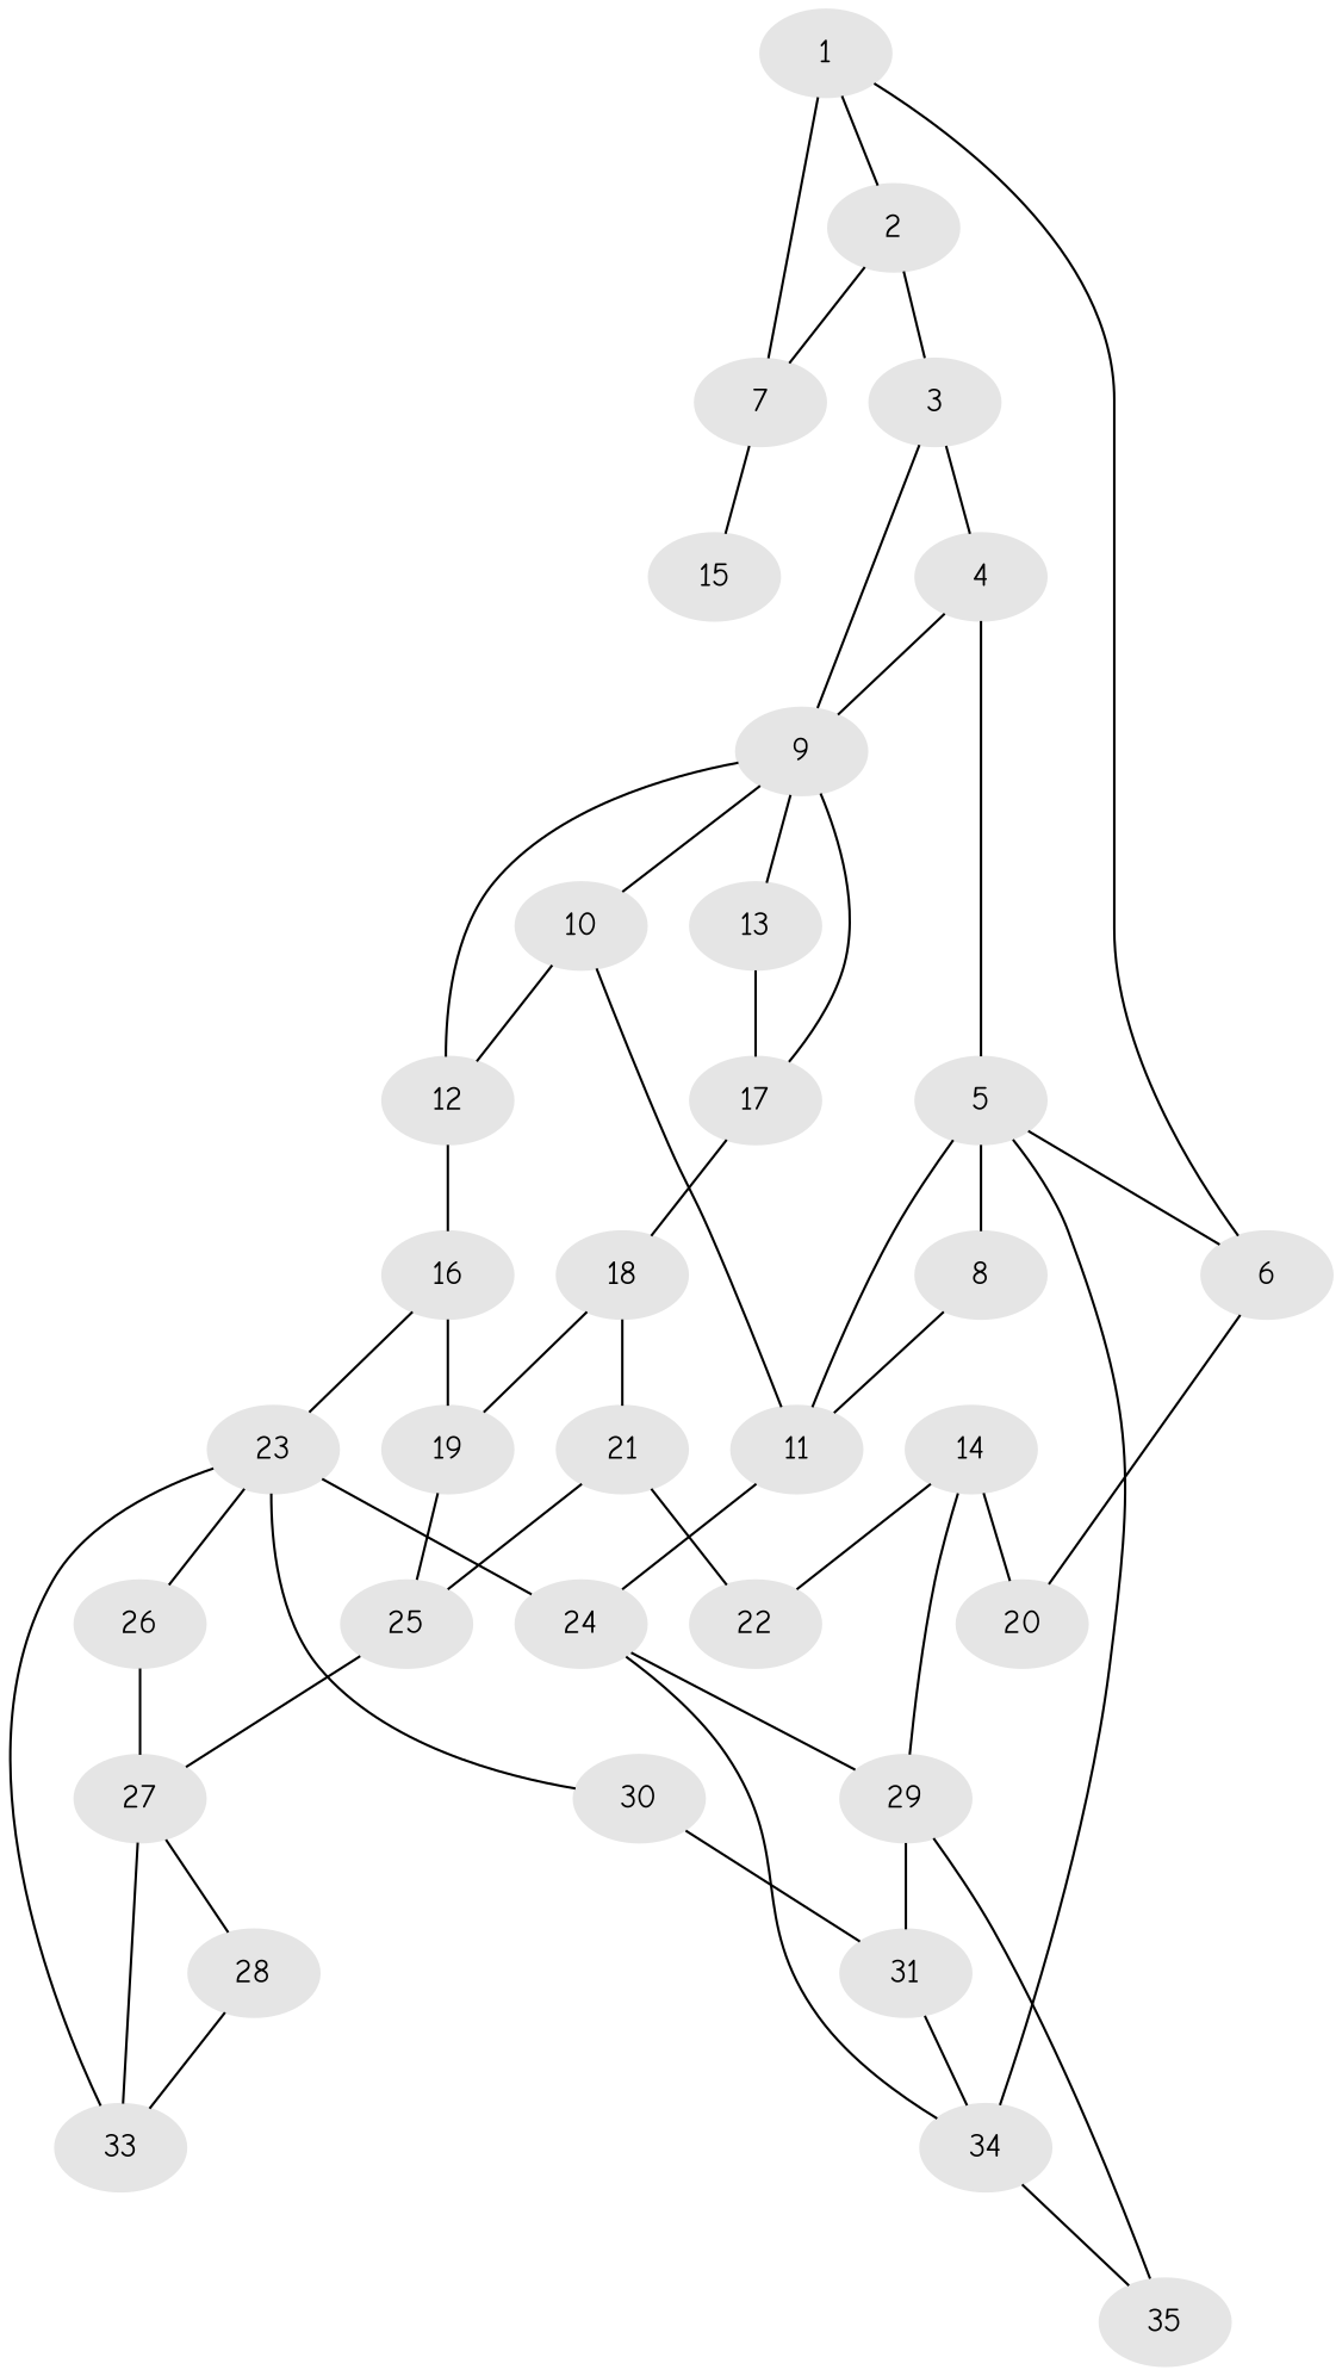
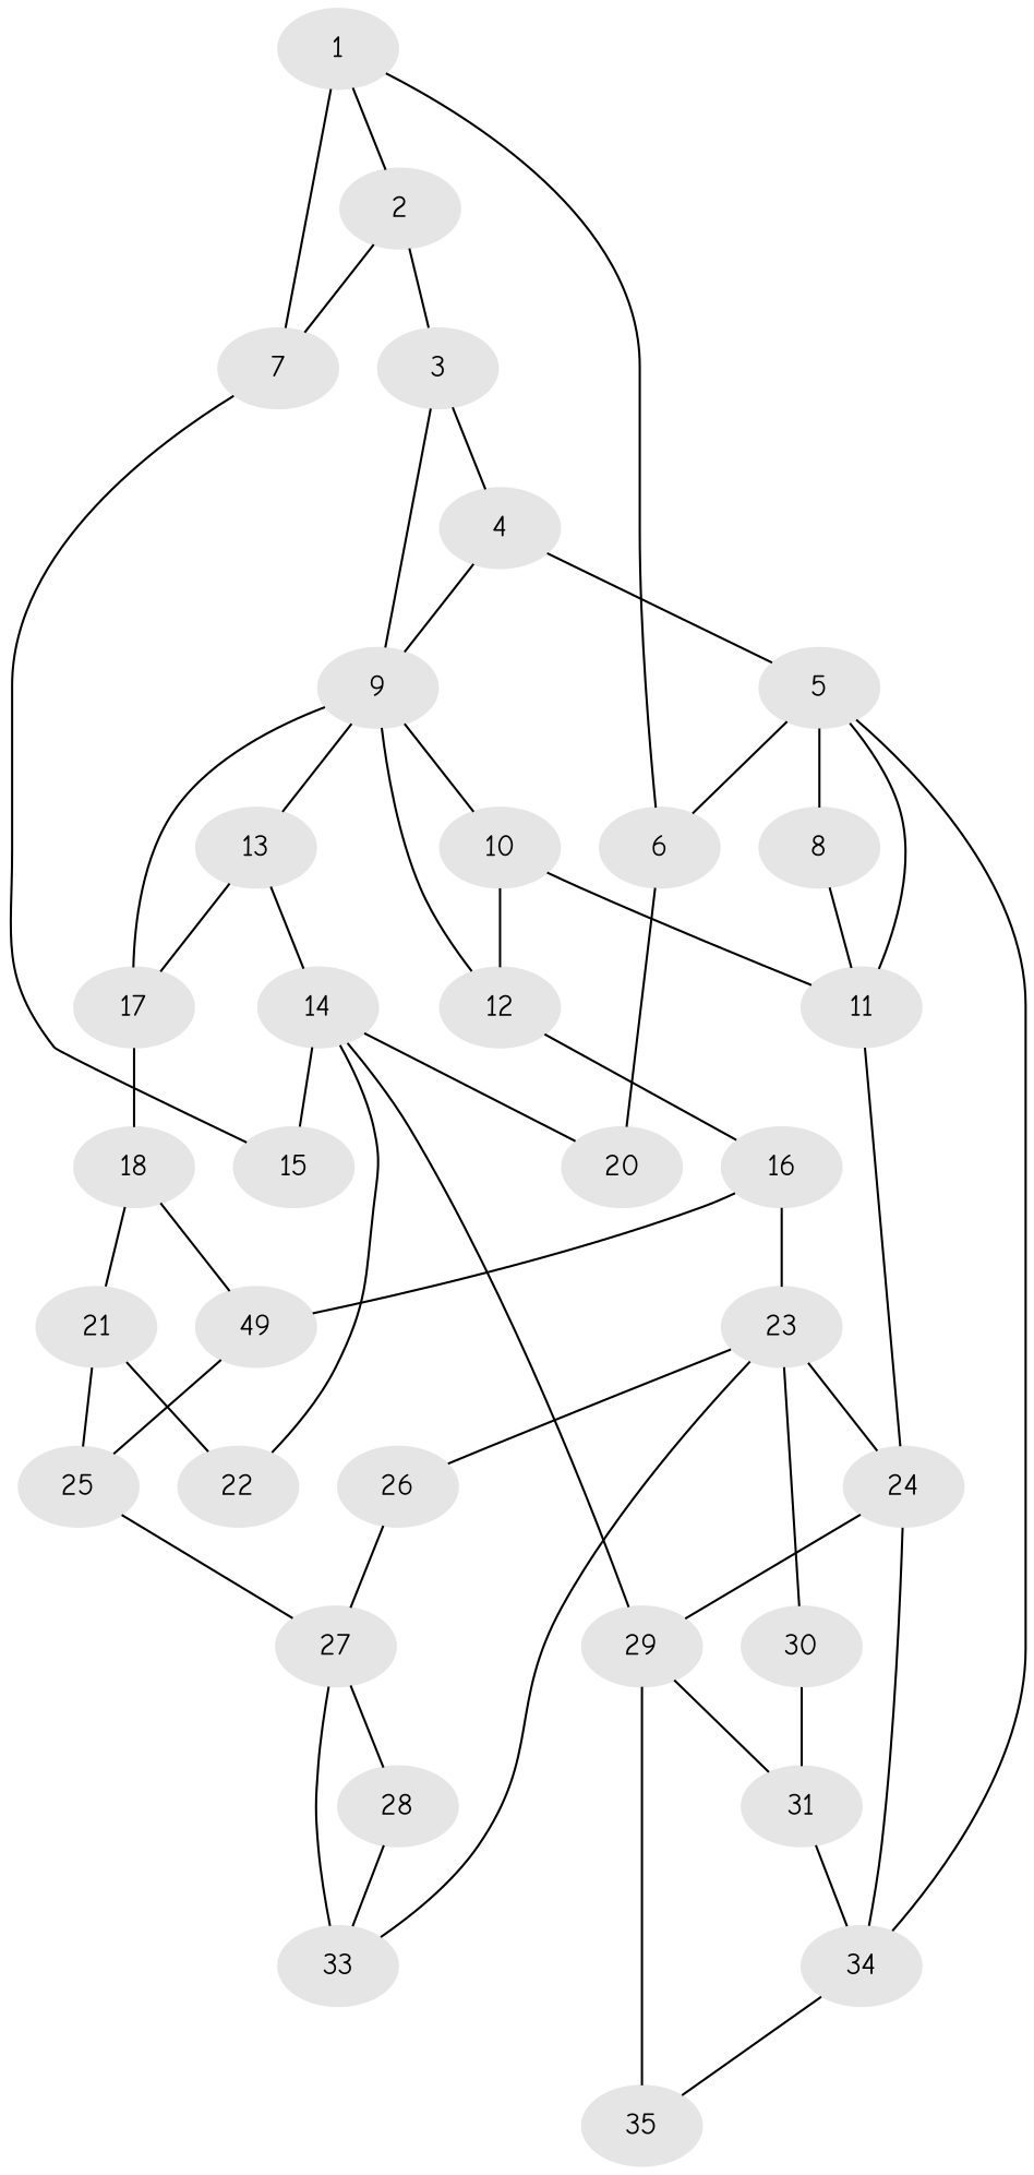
  graph {
    fontname="Comic Neue"
    node [color=gray90 fontname="Comic Neue" style=filled]
    edge [fontname="Comic Neue" weight=1.0]
    1
    2
    6
    7
    3
    20
    15
    4
    9
    5
    10
    12
    13
    17
    8
    11
    34
    24
    35
    16
    14
    18
    29
-   19
+   19 [label=49]
    23
    22
    31
    25
    26
    33
    30
    21
    27
    28
    1 -- 2
    1 -- 6
    1 -- 7 [weight=2.0]
    2 -- 7
    2 -- 3
    6 -- 20
    7 -- 15
    3 -- 4
    3 -- 9
    4 -- 9
    4 -- 5
    9 -- 10
    9 -- 12
    9 -- 13
    9 -- 17
    5 -- 6
    5 -- 8
    5 -- 11
    5 -- 34
    10 -- 12 [weight=2.0]
    10 -- 11
    12 -- 16 [weight=2.0]
    13 -- 17
+   13 -- 14
    17 -- 18 [weight=4.0]
    8 -- 11
    11 -- 24
    34 -- 35
    24 -- 34
    24 -- 29
    16 -- 19
    16 -- 23 [weight=2.0]
    14 -- 20
+   14 -- 15 [weight=2.0]
    14 -- 29
    14 -- 22
    18 -- 19
    18 -- 21
    29 -- 35 [weight=2.0]
    29 -- 31
    19 -- 25
    23 -- 24 [weight=2.0]
    23 -- 26
    23 -- 33
    23 -- 30
    31 -- 34
    25 -- 27
    26 -- 27 [weight=2.0]
    30 -- 31 [weight=2.0]
    21 -- 22
    21 -- 25
    27 -- 33 [weight=2.0]
    27 -- 28
    28 -- 33
  }
